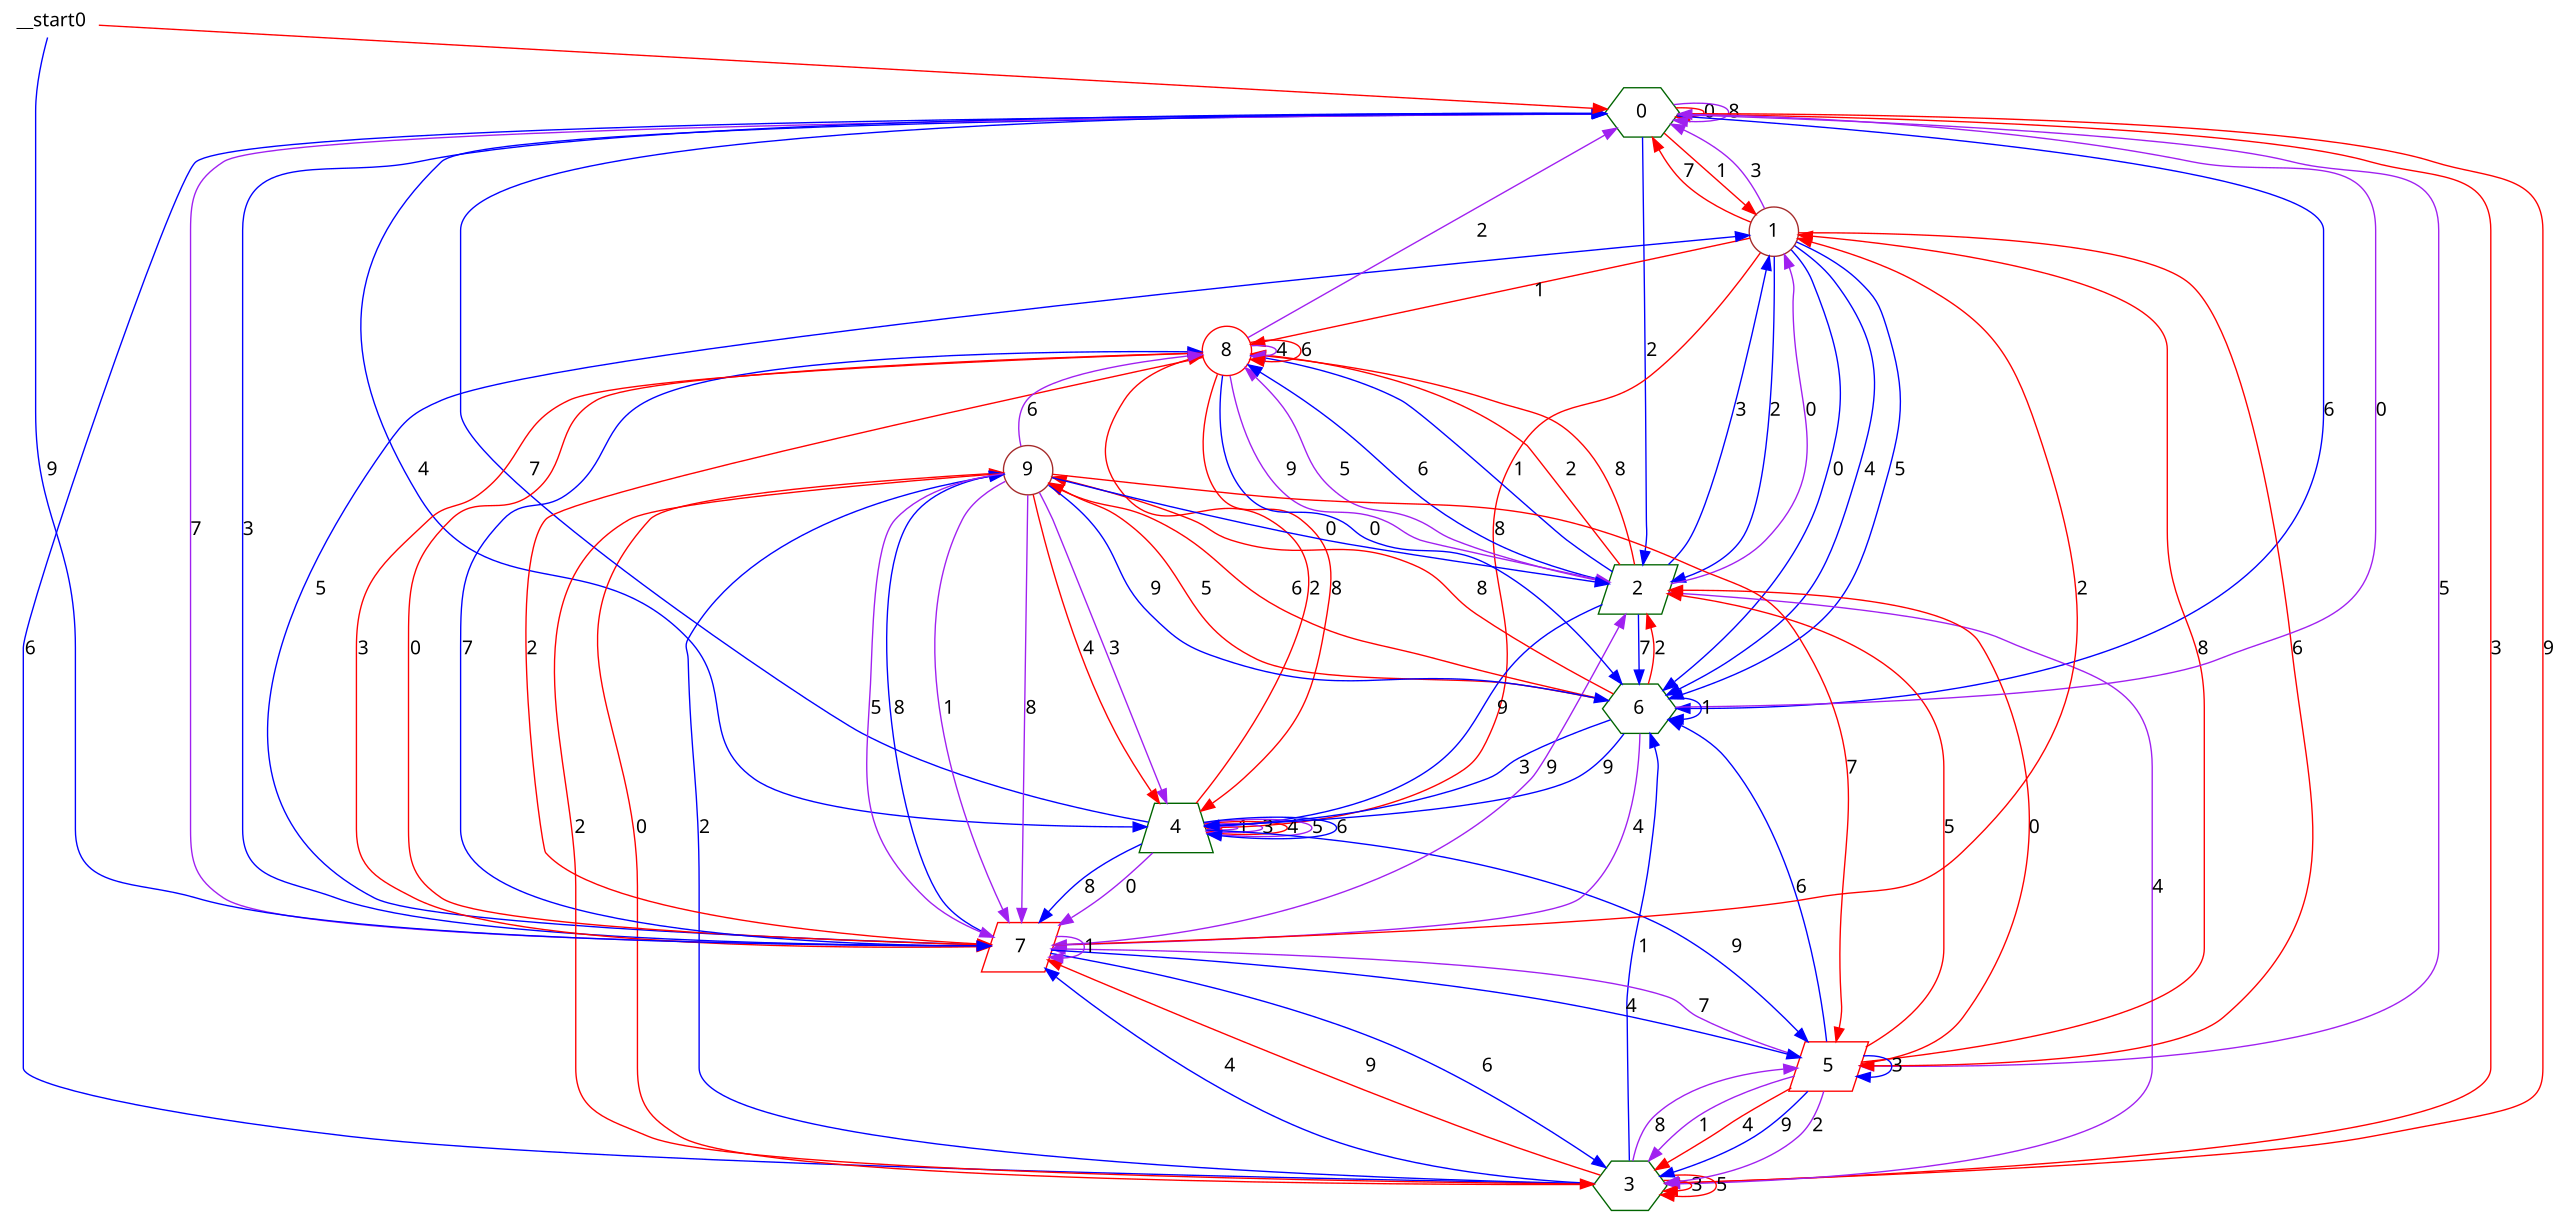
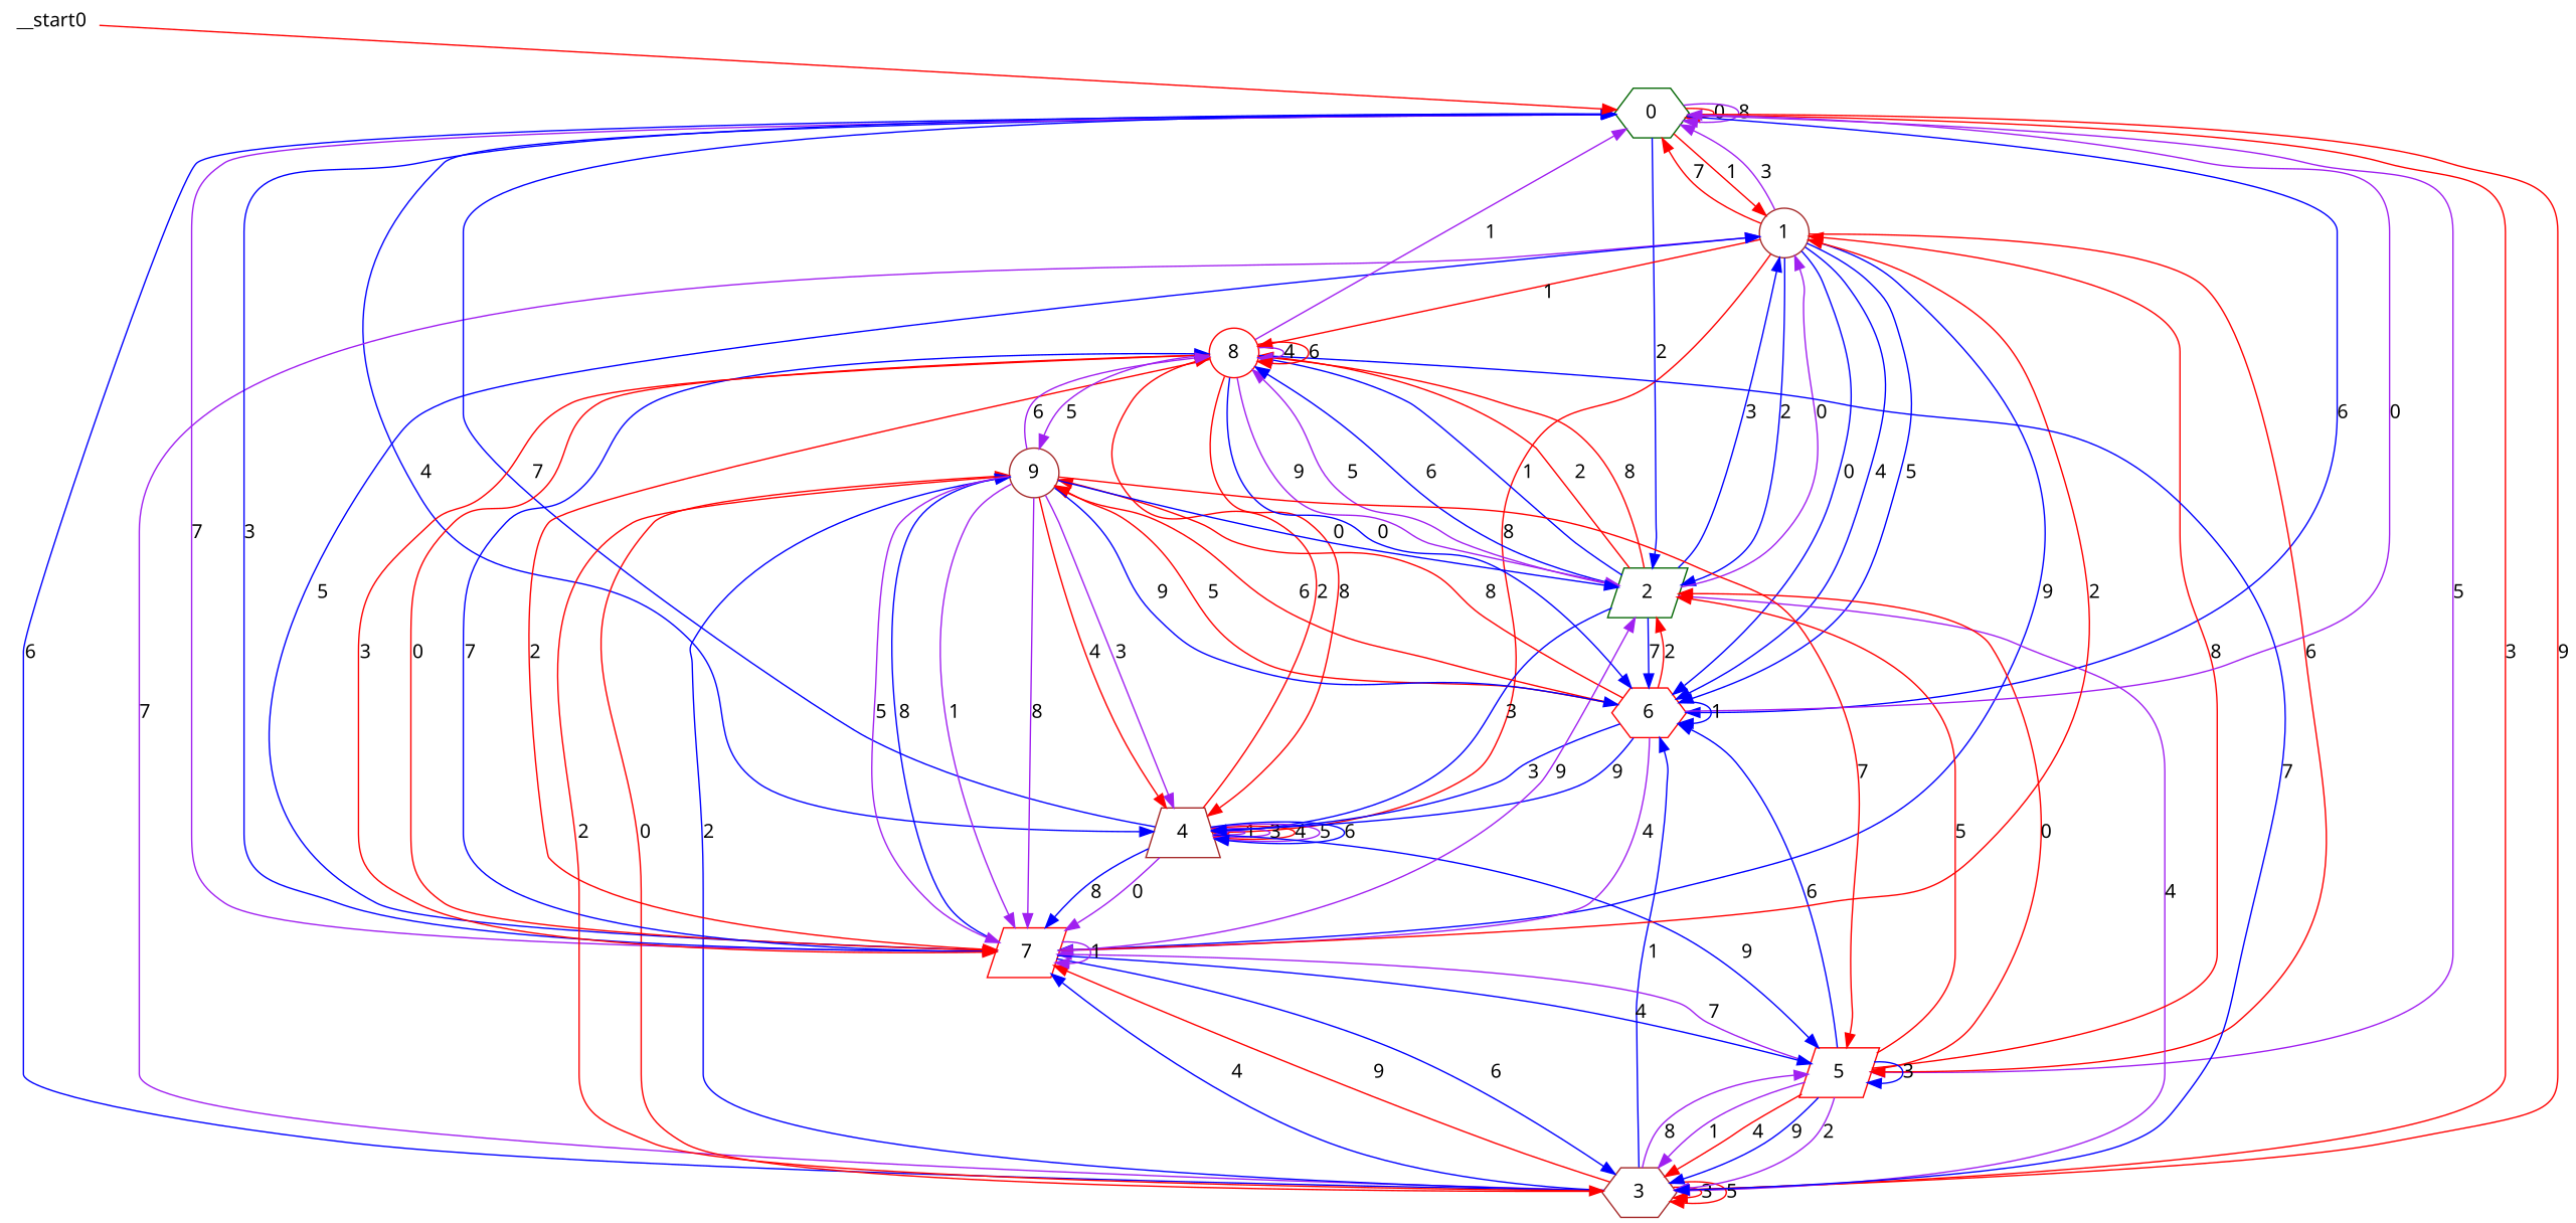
  digraph {
    fontname="Noto Sans"
    node [color=darkgreen fontname="Noto Sans" shape=hexagon]
    edge [color=blue fontname="Noto Sans"]
    n1 [label=0]
    n2 [color=brown label=1 shape=circle]
    n3 [label=2 shape=parallelogram]
-   n4 [label=3]
-   n5 [label=4 shape=trapezium]
+   n4 [color=brown label=3]
+   n5 [color=brown label=4 shape=trapezium]
    n6 [color=red label=5 shape=parallelogram]
-   n7 [label=6]
+   n7 [color=red label=6]
    n8 [color=red label=7 shape=parallelogram]
    n9 [color=red label=8 shape=circle]
    n10 [color=brown label=9 shape=circle]
    __start0 [height=0 shape=none width=0]
    n1 -> n1 [color=red label=0]
    n1 -> n1 [color=purple label=8]
    n1 -> n2 [color=red label=1]
    n1 -> n3 [label=2]
    n1 -> n4 [color=red label=3]
    n1 -> n4 [color=red label=9]
    n1 -> n5 [label=4]
    n1 -> n6 [color=purple label=5]
    n1 -> n7 [label=6]
    n1 -> n8 [color=purple label=7]
    n2 -> n1 [color=purple label=3]
    n2 -> n1 [color=red label=7]
    n2 -> n3 [label=2]
    n2 -> n5 [color=red label=8]
    n2 -> n6 [color=red label=6]
    n2 -> n7 [label=0]
    n2 -> n7 [label=4]
    n2 -> n7 [label=5]
-   __start0 -> n8 [label=9]
+   n2 -> n8 [label=9]
    n2 -> n9 [color=red label=1]
    n3 -> n2 [color=purple label=0]
    n3 -> n2 [label=3]
    n3 -> n4 [color=purple label=4]
-   n3 -> n5 [label=9]
+   n3 -> n5 [label=3]
    n3 -> n7 [label=7]
    n3 -> n9 [label=1]
    n3 -> n9 [color=red label=2]
    n3 -> n9 [color=purple label=5]
    n3 -> n9 [label=6]
    n3 -> n9 [color=red label=8]
    n4 -> n1 [label=6]
+   n4 -> n2 [color=purple label=7]
    n4 -> n4 [color=red label=3]
    n4 -> n4 [color=red label=5]
    n4 -> n6 [color=purple label=8]
    n4 -> n7 [label=1]
    n4 -> n8 [label=4]
    n4 -> n8 [color=red label=9]
    n4 -> n10 [color=red label=0]
    n4 -> n10 [label=2]
    n5 -> n1 [label=7]
    n5 -> n5 [color=purple label=1]
    n5 -> n5 [color=purple label=3]
    n5 -> n5 [color=red label=4]
    n5 -> n5 [color=purple label=5]
    n5 -> n5 [label=6]
    n5 -> n6 [label=9]
    n5 -> n8 [color=purple label=0]
    n5 -> n8 [label=8]
    n5 -> n9 [color=red label=2]
    n6 -> n2 [color=red label=8]
    n6 -> n3 [color=red label=0]
    n6 -> n3 [color=red label=5]
    n6 -> n4 [color=purple label=1]
    n6 -> n4 [color=purple label=2]
    n6 -> n4 [color=red label=4]
    n6 -> n4 [label=9]
    n6 -> n6 [label=3]
    n6 -> n7 [label=6]
    n6 -> n8 [color=purple label=7]
    n7 -> n1 [color=purple label=0]
    n7 -> n3 [color=red label=2]
    n7 -> n5 [label=3]
    n7 -> n5 [label=9]
    n7 -> n7 [label=1]
    n7 -> n8 [color=purple label=4]
    n7 -> n10 [color=red label=5]
    n7 -> n10 [color=red label=6]
    n7 -> n10 [color=red label=8]
    n8 -> n1 [label=3]
    n8 -> n2 [color=red label=2]
    n8 -> n2 [label=5]
    n8 -> n3 [color=purple label=9]
    n8 -> n4 [label=6]
    n8 -> n6 [label=4]
    n8 -> n8 [color=purple label=1]
    n8 -> n9 [color=red label=0]
    n8 -> n9 [label=7]
    n8 -> n10 [label=8]
-   n9 -> n1 [color=purple label=2]
+   n9 -> n1 [color=purple label=1]
    n9 -> n3 [color=purple label=9]
+   n9 -> n4 [label=7]
    n9 -> n5 [color=red label=8]
    n9 -> n7 [label=0]
    n9 -> n8 [color=red label=2]
    n9 -> n8 [color=red label=3]
    n9 -> n9 [color=purple label=4]
    n9 -> n9 [color=red label=6]
+   n9 -> n10 [color=purple label=5]
    n10 -> n3 [label=0]
    n10 -> n4 [color=red label=2]
    n10 -> n5 [color=purple label=3]
    n10 -> n5 [color=red label=4]
    n10 -> n6 [color=red label=7]
    n10 -> n7 [label=9]
    n10 -> n8 [color=purple label=1]
    n10 -> n8 [color=purple label=5]
    n10 -> n8 [color=purple label=8]
    n10 -> n9 [color=purple label=6]
    __start0 -> n1 [color=red]
  }
